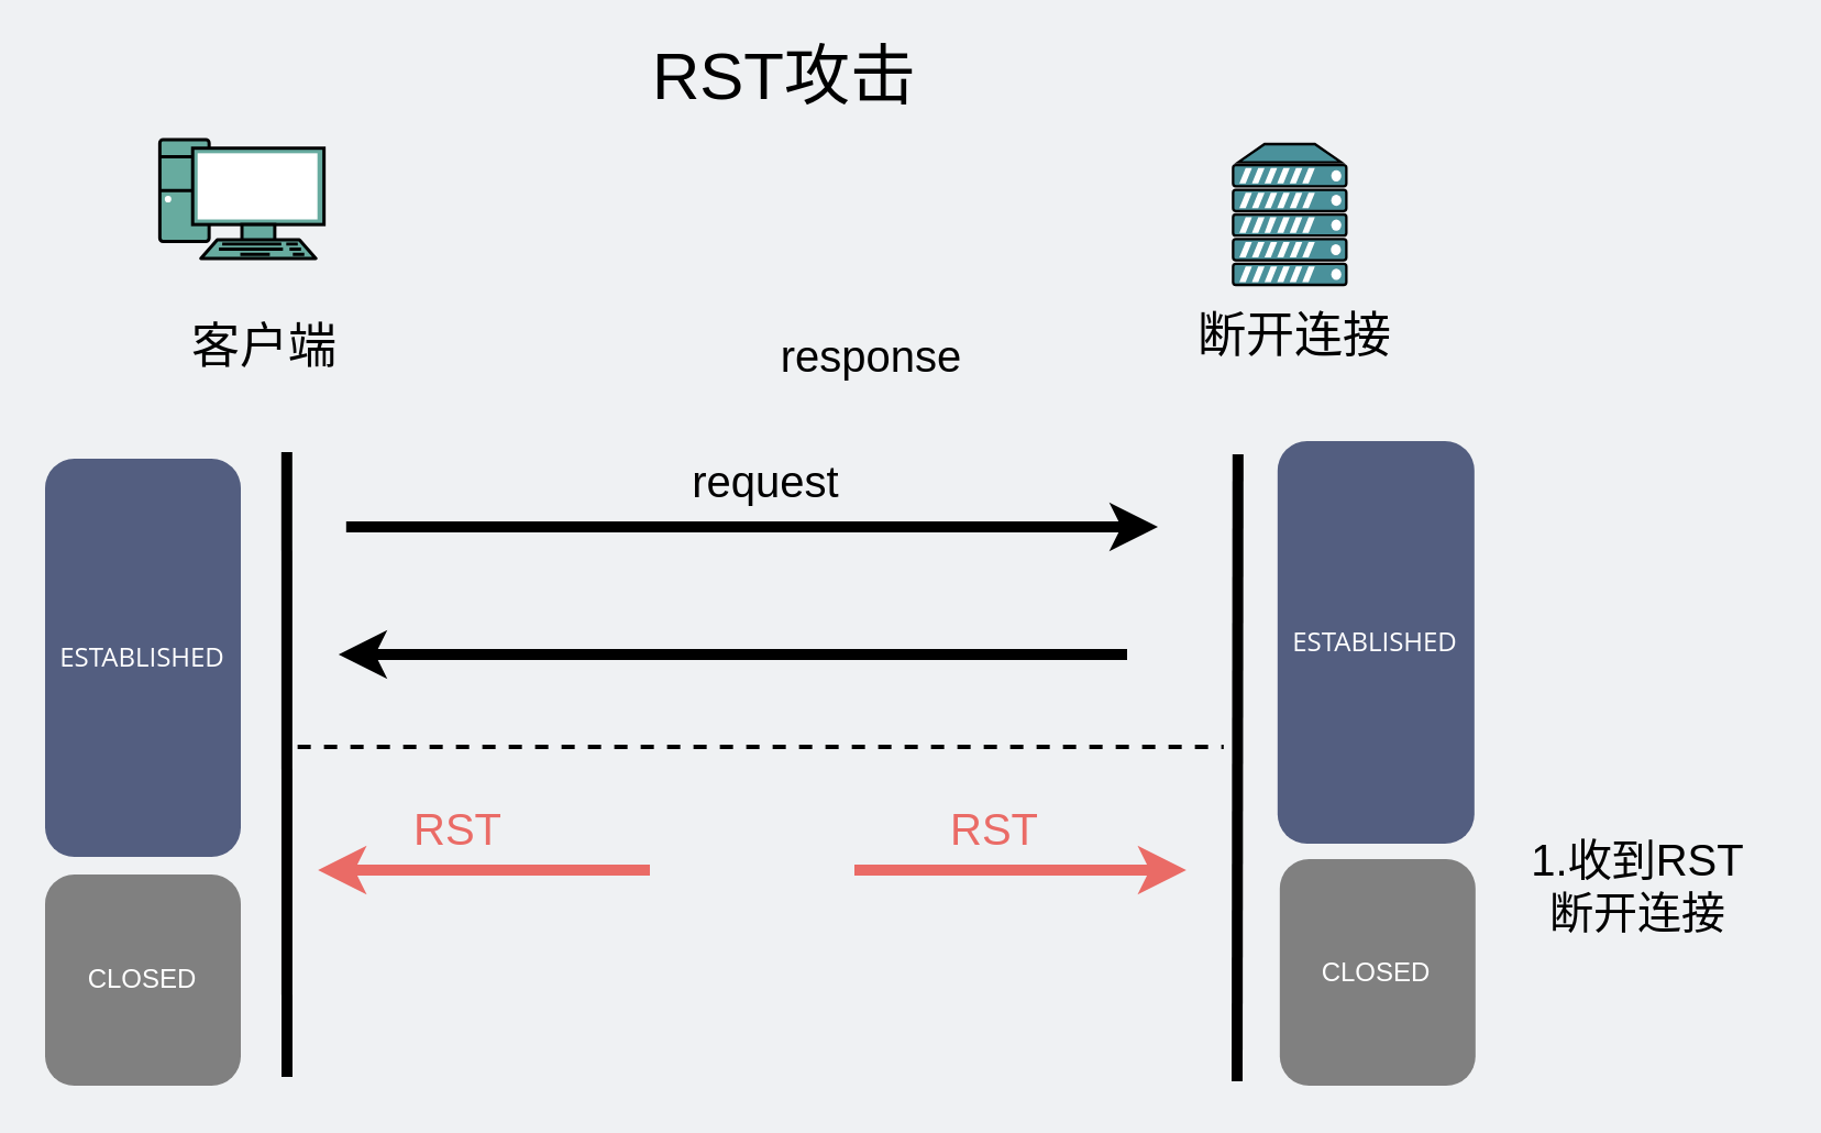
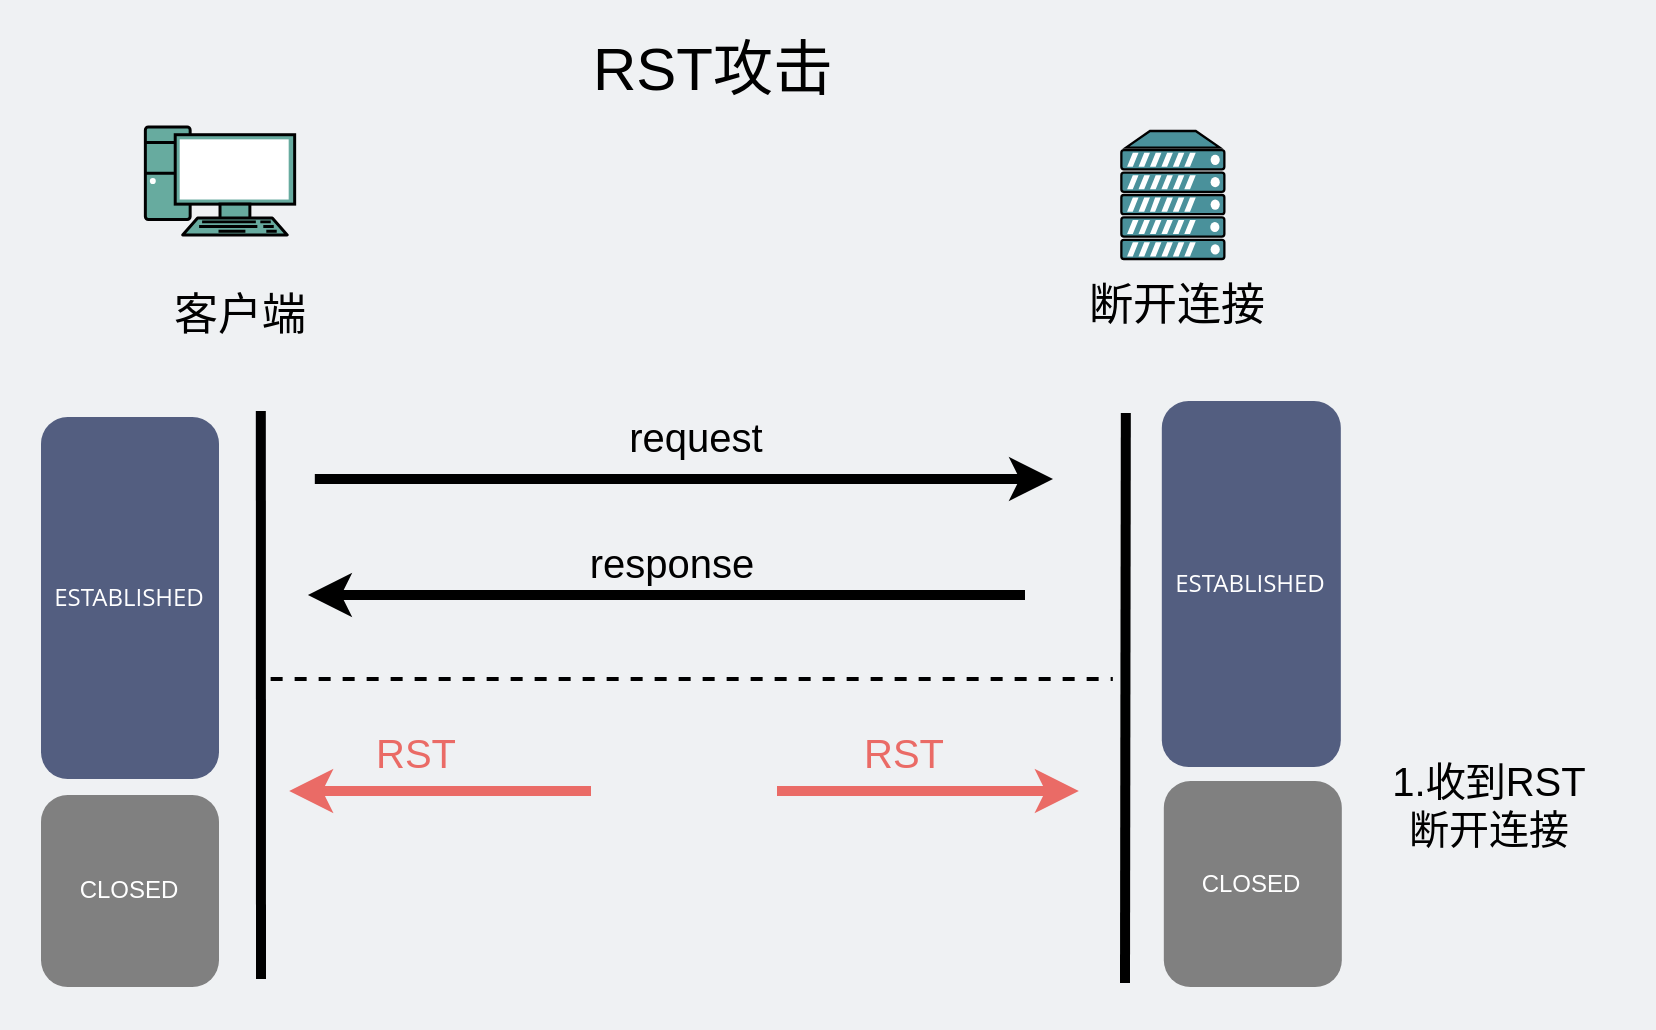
  <mxCell id="0" />
  <mxCell id="1" parent="0" />
  <mxCell id="2" value="" style="fontColor=#0066CC;verticalAlign=top;verticalLabelPosition=bottom;labelPosition=center;align=center;html=1;outlineConnect=0;gradientColor=none;gradientDirection=north;strokeWidth=2;shape=mxgraph.networks.pc;fillColor=#67AB9F;fontSize=30;" parent="1" vertex="1"><mxGeometry x="72.18" y="63" width="74.65" height="54" as="geometry" /></mxCell>
  <mxCell id="3" value="客户端" style="text;html=1;strokeColor=none;fillColor=none;align=center;verticalAlign=middle;whiteSpace=wrap;rounded=0;fontSize=22;" parent="1" vertex="1"><mxGeometry x="75.55" y="148" width="87.91" height="20" as="geometry" /></mxCell>
  <mxCell id="4" value="" style="fontColor=#0066CC;verticalAlign=top;verticalLabelPosition=bottom;labelPosition=center;align=center;html=1;outlineConnect=0;gradientColor=none;gradientDirection=north;strokeWidth=2;shape=mxgraph.networks.server;fillColor=#4A919B;" parent="1" vertex="1"><mxGeometry x="560.18" y="65" width="51.5" height="64" as="geometry" /></mxCell>
  <mxCell id="5" value="断开连接" style="text;html=1;strokeColor=none;fillColor=none;align=center;verticalAlign=middle;whiteSpace=wrap;rounded=0;fontSize=22;" parent="1" vertex="1"><mxGeometry x="499.18" y="143" width="179" height="20" as="geometry" /></mxCell>
  <mxCell id="6" value="&lt;font style=&quot;font-size: 30px&quot;&gt;RST攻击&lt;/font&gt;" style="text;html=1;strokeColor=none;fillColor=none;align=center;verticalAlign=middle;whiteSpace=wrap;rounded=0;" parent="1" vertex="1"><mxGeometry x="158.91" y="20" width="395" height="28" as="geometry" /></mxCell>
  <mxCell id="7" value="" style="endArrow=none;html=1;strokeWidth=5;" parent="1" edge="1"><mxGeometry width="50" height="50" relative="1" as="geometry"><mxPoint x="130" y="489" as="sourcePoint" /><mxPoint x="129.91" y="205" as="targetPoint" /></mxGeometry></mxCell>
  <mxCell id="8" value="&lt;span style=&quot;font-family: &amp;quot;open sans&amp;quot; , &amp;quot;clear sans&amp;quot; , &amp;quot;helvetica neue&amp;quot; , &amp;quot;helvetica&amp;quot; , &amp;quot;arial&amp;quot; , sans-serif&quot;&gt;&lt;font style=&quot;font-size: 12px&quot;&gt;ESTABLISHED&lt;/font&gt;&lt;/span&gt;" style="rounded=1;whiteSpace=wrap;html=1;dashed=1;strokeWidth=3;strokeColor=none;fillColor=#535E80;fontColor=#FFFFFF;" parent="1" vertex="1"><mxGeometry x="580.41" y="200" width="89.5" height="183" as="geometry" /></mxCell>
  <mxCell id="9" value="" style="endArrow=none;html=1;strokeWidth=5;" parent="1" edge="1"><mxGeometry width="50" height="50" relative="1" as="geometry"><mxPoint x="562" y="491" as="sourcePoint" /><mxPoint x="562.41" y="206" as="targetPoint" /></mxGeometry></mxCell>
  <mxCell id="10" value="&lt;font color=&quot;#ffffff&quot;&gt;CLOSED&lt;/font&gt;" style="rounded=1;whiteSpace=wrap;html=1;strokeWidth=3;strokeColor=none;fillColor=#808080;" parent="1" vertex="1"><mxGeometry x="581.41" y="390" width="89" height="103" as="geometry" /></mxCell>
  <mxCell id="11" value="&lt;span style=&quot;font-family: &amp;#34;open sans&amp;#34; , &amp;#34;clear sans&amp;#34; , &amp;#34;helvetica neue&amp;#34; , &amp;#34;helvetica&amp;#34; , &amp;#34;arial&amp;#34; , sans-serif&quot;&gt;&lt;font style=&quot;font-size: 12px&quot;&gt;ESTABLISHED&lt;br&gt;&lt;/font&gt;&lt;/span&gt;" style="rounded=1;whiteSpace=wrap;html=1;dashed=1;strokeWidth=3;fillColor=#535E80;strokeColor=none;fontColor=#FFFFFF;" parent="1" vertex="1"><mxGeometry x="20" y="208" width="89" height="181" as="geometry" /></mxCell>
  <mxCell id="12" value="&lt;font style=&quot;font-size: 20px&quot;&gt;1.收到RST&lt;br&gt;断开连接&lt;/font&gt;" style="text;html=1;strokeColor=none;fillColor=none;align=center;verticalAlign=middle;whiteSpace=wrap;rounded=0;" parent="1" vertex="1"><mxGeometry x="683.18" y="385" width="122.73" height="33" as="geometry" /></mxCell>
  <mxCell id="13" value="" style="endArrow=classic;html=1;strokeWidth=5;fontSize=20;" parent="1" edge="1"><mxGeometry width="50" height="50" relative="1" as="geometry"><mxPoint x="156.91" y="239" as="sourcePoint" /><mxPoint x="526" y="239" as="targetPoint" /></mxGeometry></mxCell>
  <mxCell id="14" value="&lt;span style=&quot;font-size: 20px&quot;&gt;request&lt;/span&gt;" style="text;html=1;strokeColor=none;fillColor=none;align=center;verticalAlign=middle;whiteSpace=wrap;rounded=0;" parent="1" vertex="1"><mxGeometry x="282" y="208" width="132" height="20" as="geometry" /></mxCell>
  <mxCell id="15" value="" style="endArrow=none;html=1;strokeWidth=5;startArrow=classic;startFill=1;endFill=0;fontColor=#4A919B;" parent="1" edge="1"><mxGeometry width="50" height="50" relative="1" as="geometry"><mxPoint x="153.46" y="297" as="sourcePoint" /><mxPoint x="512" y="297" as="targetPoint" /></mxGeometry></mxCell>
- <mxCell id="16" value="&lt;span style=&quot;font-size: 20px&quot;&gt;response&lt;/span&gt;" style="text;html=1;strokeColor=none;fillColor=none;align=center;verticalAlign=middle;whiteSpace=wrap;rounded=0;" parent="1" vertex="1"><mxGeometry x="330" y="151" width="132" height="20" as="geometry" /></mxCell>
+ <mxCell id="16" value="&lt;span style=&quot;font-size: 20px&quot;&gt;response&lt;/span&gt;" style="text;html=1;strokeColor=none;fillColor=none;align=center;verticalAlign=middle;whiteSpace=wrap;rounded=0;" parent="1" vertex="1"><mxGeometry x="270" y="271" width="132" height="20" as="geometry" /></mxCell>
  <mxCell id="17" value="" style="endArrow=classic;html=1;strokeWidth=5;fontSize=20;strokeColor=#EA6B66;" parent="1" edge="1"><mxGeometry width="50" height="50" relative="1" as="geometry"><mxPoint x="388" y="395" as="sourcePoint" /><mxPoint x="538.91" y="395" as="targetPoint" /></mxGeometry></mxCell>
  <mxCell id="18" value="&lt;span style=&quot;font-size: 20px&quot;&gt;RST&lt;/span&gt;" style="text;html=1;strokeColor=none;fillColor=none;align=center;verticalAlign=middle;whiteSpace=wrap;rounded=0;fontColor=#EA6B66;" parent="1" vertex="1"><mxGeometry x="385.91" y="366" width="132" height="20" as="geometry" /></mxCell>
  <mxCell id="19" value="" style="endArrow=none;dashed=1;html=1;strokeColor=#000000;strokeWidth=2;" parent="1" edge="1"><mxGeometry width="50" height="50" relative="1" as="geometry"><mxPoint x="134.82" y="339" as="sourcePoint" /><mxPoint x="555.91" y="339" as="targetPoint" /></mxGeometry></mxCell>
  <mxCell id="20" value="" style="shape=image;html=1;verticalAlign=top;verticalLabelPosition=bottom;labelBackgroundColor=#ffffff;imageAspect=0;aspect=fixed;image=https://cdn0.iconfinder.com/data/icons/kameleon-free-pack-rounded/110/Hacker-128.png" parent="1" vertex="1"><mxGeometry x="307" y="357" width="69" height="69" as="geometry" /></mxCell>
  <mxCell id="21" value="" style="endArrow=none;html=1;strokeWidth=5;fontSize=20;strokeColor=#EA6B66;startArrow=classic;startFill=1;endFill=0;" parent="1" edge="1"><mxGeometry width="50" height="50" relative="1" as="geometry"><mxPoint x="144.09" y="395" as="sourcePoint" /><mxPoint x="295" y="395" as="targetPoint" /></mxGeometry></mxCell>
  <mxCell id="22" value="&lt;span style=&quot;font-size: 20px&quot;&gt;RST&lt;/span&gt;" style="text;html=1;strokeColor=none;fillColor=none;align=center;verticalAlign=middle;whiteSpace=wrap;rounded=0;fontColor=#EA6B66;" parent="1" vertex="1"><mxGeometry x="142" y="366" width="132" height="20" as="geometry" /></mxCell>
  <mxCell id="23" value="&lt;font color=&quot;#ffffff&quot;&gt;CLOSED&lt;/font&gt;" style="rounded=1;whiteSpace=wrap;html=1;strokeWidth=3;strokeColor=none;fillColor=#808080;" parent="1" vertex="1"><mxGeometry x="20" y="397" width="89" height="96" as="geometry" /></mxCell>
